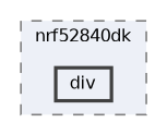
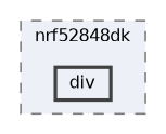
  digraph {
    compound=true
    n1 [color=grey25 fillcolor="#edf0f7" fontname=Helvetica fontsize=10 height=0.2 label=div shape=box style="filled,bold" width=0.4]
    subgraph cluster_1 {
      bgcolor="#edf0f7"
      fontname=Helvetica
      fontsize=10
-     label=nrf52840dk
+     label=nrf52848dk
      pencolor=grey50
      style="filled,dashed"
      n1
    }
  }
